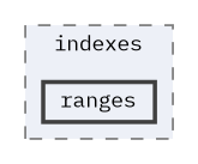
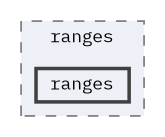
  digraph {
    compound=true
    fontname="IBM Plex Mono"
    n1 [color=grey25 fillcolor="#edf0f7" fontname="IBM Plex Mono" fontsize=10 height=0.2 label=ranges shape=box style="filled,bold" width=0.4]
    subgraph cluster_1 {
      bgcolor="#edf0f7"
      fontsize=10
-     label=indexes
+     label=ranges
      pencolor=grey50
      style="filled,dashed"
      n1
    }
  }
